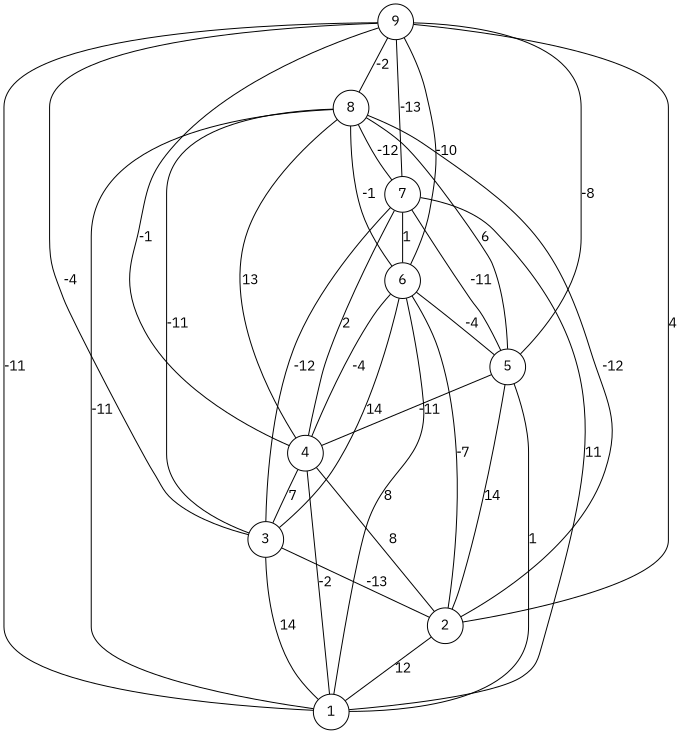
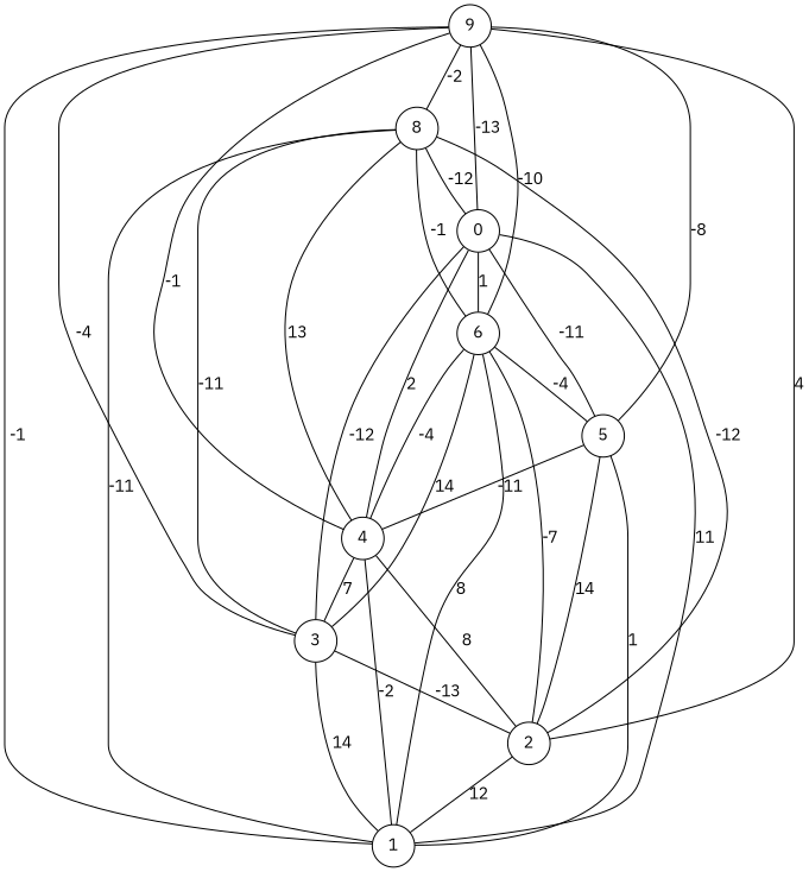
  graph {
    fontname="IBM Plex Sans"
    node [fontname="IBM Plex Sans" shape=circle]
    edge [fontname="IBM Plex Sans"]
    9
    1
    2
    3
    4
    5
    6
-   7
+   7 [label=0]
    8
-   9 -- 1 [label=-11]
+   9 -- 1 [label=-1]
    9 -- 2 [label=4]
    9 -- 3 [label=-4]
    9 -- 4 [label=-1]
    9 -- 5 [label=-8]
    9 -- 6 [label=-10]
    9 -- 7 [label=-13]
    9 -- 8 [label=-2]
    2 -- 1 [label=12]
    3 -- 1 [label=14]
    3 -- 2 [label=-13]
    4 -- 1 [label=-2]
    4 -- 2 [label=8]
    4 -- 3 [label=7]
    5 -- 1 [label=1]
    5 -- 2 [label=14]
    5 -- 4 [label=-11]
    6 -- 1 [label=8]
    6 -- 2 [label=-7]
    6 -- 3 [label=14]
    6 -- 4 [label=-4]
    6 -- 5 [label=-4]
    7 -- 1 [label=11]
    7 -- 3 [label=-12]
    7 -- 4 [label=2]
    7 -- 5 [label=-11]
    7 -- 6 [label=1]
    8 -- 1 [label=-11]
    8 -- 2 [label=-12]
    8 -- 3 [label=-11]
    8 -- 4 [label=13]
-   8 -- 5 [label=6]
    8 -- 6 [label=-1]
    8 -- 7 [label=-12]
  }
